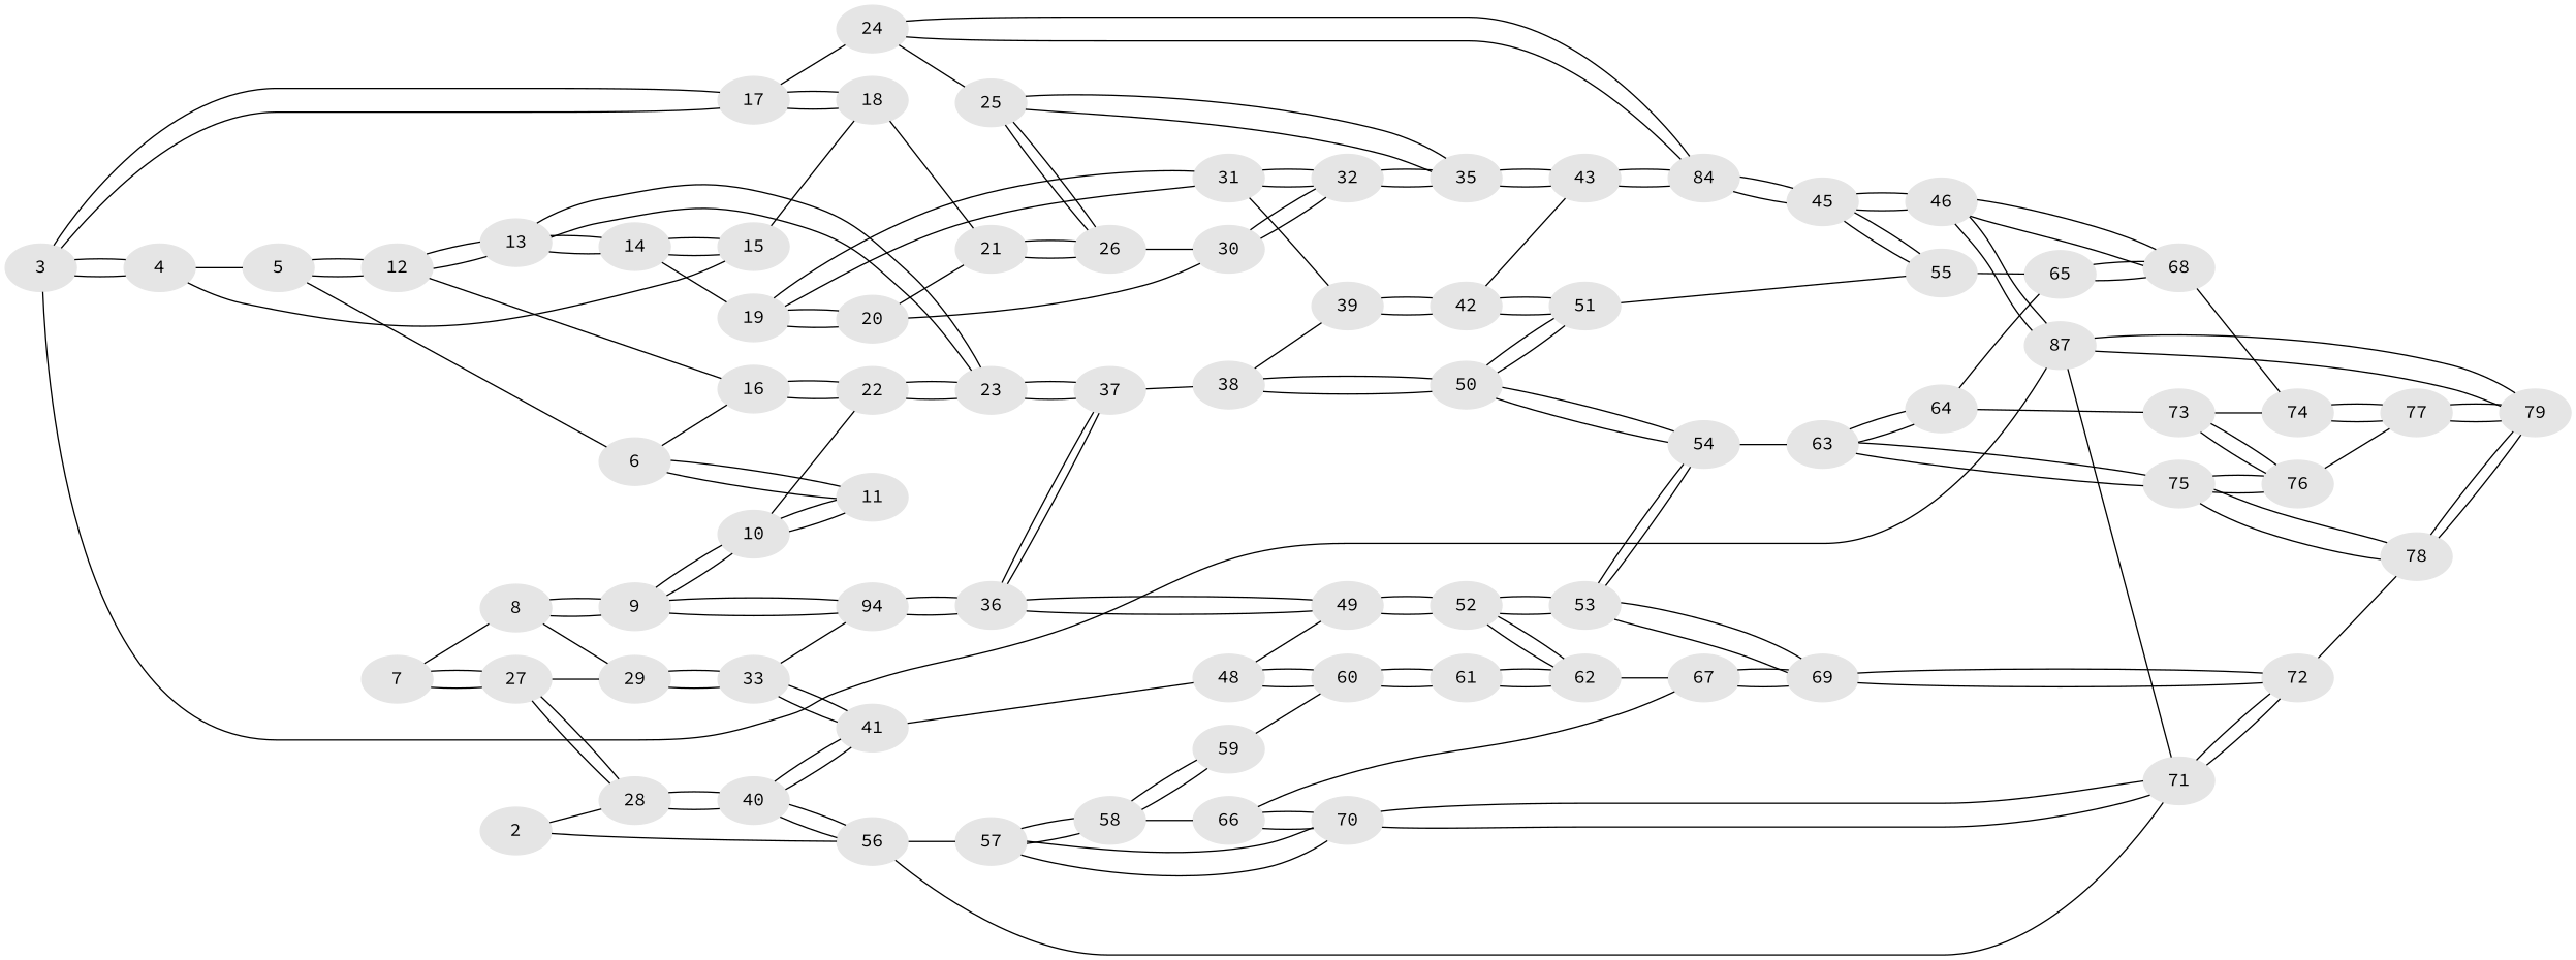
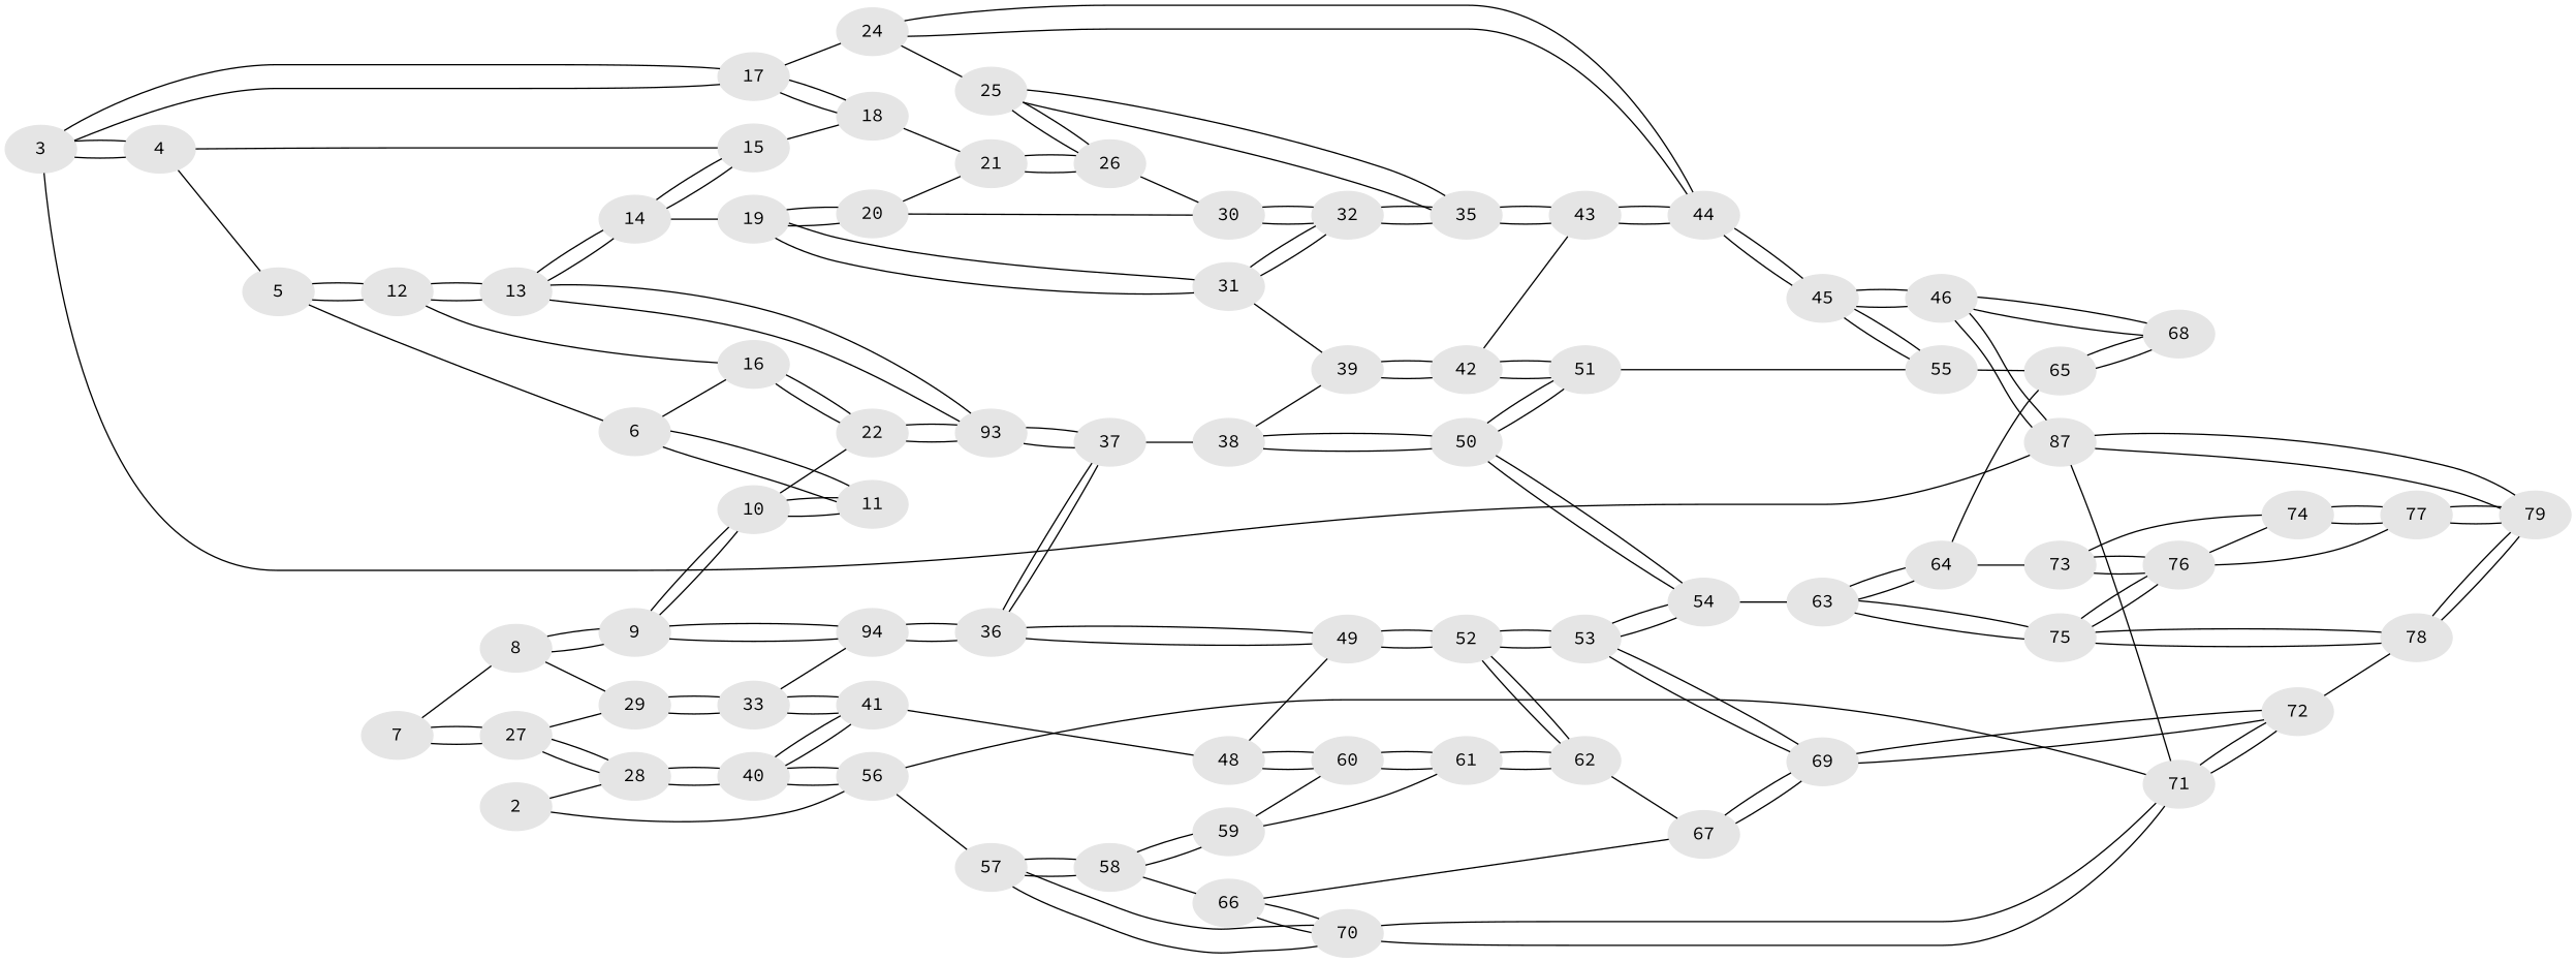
  graph {
    fontname="Source Code Pro"
    rankdir=LR
    node [color=gray90 fontname="Source Code Pro" style=filled]
    edge [fontname="Source Code Pro"]
    2
    28
    56
    7
    8
    27
    3
    4
    17
    n10 [label=87]
    40
    71
    57
    5
    15
    18
    24
    79
    6
    12
    11
    16
    13
    9
    29
    10
    n27 [label=94]
    33
    22
    36
-   23
+   23 [label=93]
    14
    19
    37
    20
    31
    21
    25
-   44 [label=84]
+   44
    26
    30
    32
    39
    38
    35
    45
    43
    41
    42
    48
    49
    52
    50
    51
    54
    60
    55
    46
    68
    65
    74
    72
    61
    53
    62
    63
    69
    67
    64
    75
    58
    70
    59
    66
    73
    78
    76
    77
    2 -- 28
    2 -- 56
    28 -- 40
    28 -- 40
    56 -- 71
    56 -- 57
    7 -- 8
    7 -- 27
    7 -- 27
    8 -- 9
    8 -- 9
    8 -- 29
    27 -- 28
    27 -- 28
    27 -- 29
    3 -- 4
    3 -- 4
    3 -- 17
    3 -- 17
    3 -- n10
    4 -- 5
    4 -- 15
    17 -- 18
    17 -- 18
    17 -- 24
    n10 -- 71
    n10 -- 79
    n10 -- 79
    40 -- 56
    40 -- 56
    40 -- 41
    40 -- 41
    71 -- 72
    71 -- 72
    57 -- 58
    57 -- 58
    57 -- 70
    57 -- 70
    5 -- 6
    5 -- 12
    5 -- 12
    15 -- 18
    18 -- 21
    24 -- 25
    24 -- 44
    24 -- 44
    6 -- 11
    6 -- 11
    6 -- 16
    12 -- 16
    12 -- 13
    12 -- 13
    16 -- 22
    16 -- 22
    13 -- 23
    13 -- 23
    13 -- 14
    13 -- 14
    9 -- 10
    9 -- 10
    9 -- n27
    9 -- n27
    29 -- 33
    29 -- 33
    10 -- 11
    10 -- 11
    10 -- 22
    n27 -- 36
    n27 -- 36
    33 -- n27
    33 -- 41
    33 -- 41
    22 -- 23
    22 -- 23
    36 -- 37
    36 -- 37
    36 -- 49
    36 -- 49
    23 -- 37
    23 -- 37
    14 -- 15
    14 -- 15
    14 -- 19
    19 -- 20
    19 -- 20
    19 -- 31
    19 -- 31
    37 -- 38
    20 -- 21
    20 -- 30
    31 -- 32
    31 -- 32
    31 -- 39
    21 -- 26
    21 -- 26
    25 -- 26
    25 -- 26
    25 -- 35
    25 -- 35
    44 -- 45
    44 -- 45
    26 -- 30
    30 -- 32
    30 -- 32
    32 -- 35
    32 -- 35
    39 -- 42
    39 -- 42
    38 -- 39
    38 -- 50
    38 -- 50
    35 -- 43
    35 -- 43
    45 -- 55
    45 -- 55
    45 -- 46
    45 -- 46
    43 -- 44
    43 -- 44
    41 -- 48
    42 -- 43
    42 -- 51
    42 -- 51
    48 -- 49
    48 -- 60
    48 -- 60
    49 -- 52
    49 -- 52
    52 -- 53
    52 -- 53
    52 -- 62
    52 -- 62
    50 -- 51
    50 -- 51
    50 -- 54
    50 -- 54
    51 -- 55
    54 -- 63
    60 -- 61
    60 -- 61
    55 -- 65
    46 -- n10
    46 -- n10
    46 -- 68
    46 -- 68
-   68 -- 74
+   76 -- 74
    65 -- 68
    65 -- 68
    74 -- 77
    74 -- 77
    72 -- 78
    61 -- 62
    61 -- 62
    53 -- 54
    53 -- 54
    53 -- 69
    53 -- 69
    62 -- 67
    63 -- 64
    63 -- 64
    63 -- 75
    63 -- 75
    69 -- 72
    69 -- 72
    67 -- 69
    67 -- 69
    64 -- 65
    64 -- 73
    75 -- 78
    75 -- 78
    75 -- 76
    75 -- 76
    58 -- 59
    58 -- 59
    58 -- 66
    70 -- 71
    70 -- 71
    59 -- 60
+   59 -- 61
    66 -- 67
    66 -- 70
    66 -- 70
    73 -- 74
    73 -- 76
    73 -- 76
    78 -- 79
    78 -- 79
    76 -- 77
    77 -- 79
    77 -- 79
  }
